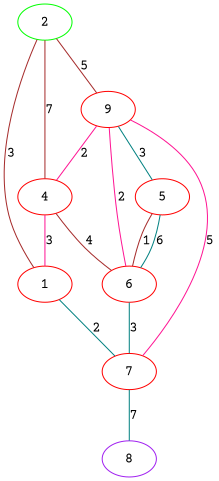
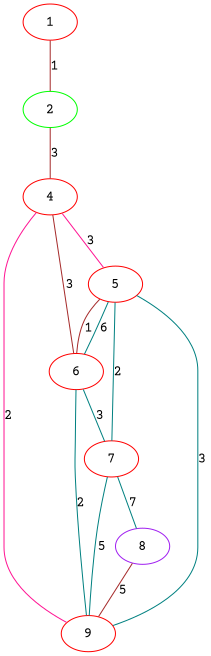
  graph {
    fontname="Courier Prime"
    node [color=red fontname="Courier Prime" weight=1]
    edge [color=teal fontname="Courier Prime"]
    2 [color=green weight=2]
    1
    n3 [label=9]
    4
    5
    6
    7
    8 [color=purple weight=4]
-   2 -- n3 [color=brown label=5]
-   2 -- 4 [color=brown label=7]
-   1 -- 2 [color=brown label=3]
+   8 -- n3 [color=brown label=5]
+   2 -- 4 [color=brown label=3]
+   1 -- 2 [color=brown label=1]
    n3 -- 4 [color=deeppink label=2]
    n3 -- 5 [label=3]
-   n3 -- 6 [color=deeppink label=2]
-   n3 -- 7 [color=deeppink label=5]
-   4 -- 1 [color=deeppink label=3]
-   4 -- 6 [color=brown label=4]
+   n3 -- 6 [label=2]
+   n3 -- 7 [label=5]
+   4 -- 5 [color=deeppink label=3]
+   4 -- 6 [color=brown label=3]
    5 -- 6 [label=6]
    5 -- 6 [color=brown label=1]
-   1 -- 7 [label=2]
+   5 -- 7 [label=2]
    6 -- 7 [label=3]
    7 -- 8 [label=7]
  }
